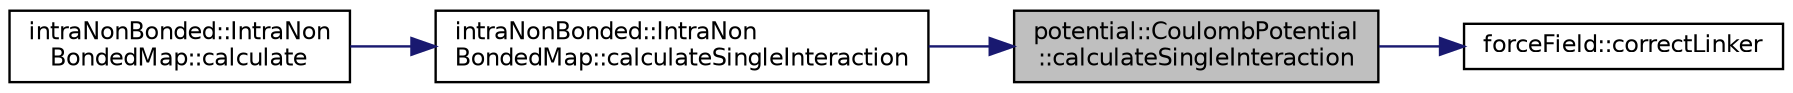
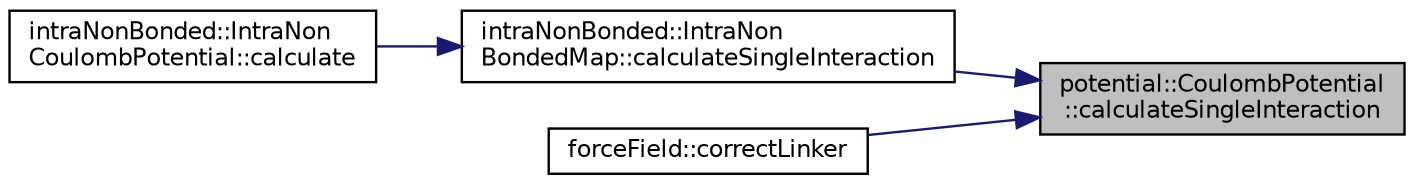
  digraph {
    rankdir=RL
    node [color=black fillcolor=white fontname=Helvetica fontsize=10 shape=record style=filled]
    edge [color=midnightblue dir=back fontname=Helvetica fontsize=10 labelfontname=Helvetica labelfontsize=10 style=solid]
    n1 [fillcolor=grey75 fontcolor=black height=0.2 label="potential::CoulombPotential\l::calculateSingleInteraction" width=0.4]
    n2 [height=0.2 label="intraNonBonded::IntraNon\lBondedMap::calculateSingleInteraction" width=0.4]
    n3 [height=0.2 label="forceField::correctLinker" width=0.4]
-   n4 [height=0.2 label="intraNonBonded::IntraNon\lBondedMap::calculate" width=0.4]
+   n4 [height=0.2 label="intraNonBonded::IntraNon\lCoulombPotential::calculate" width=0.4]
    n1 -> n2
-   n3 -> n1
+   n1 -> n3
    n2 -> n4
  }
